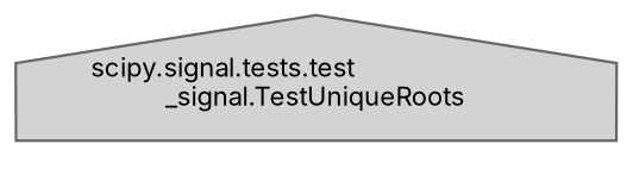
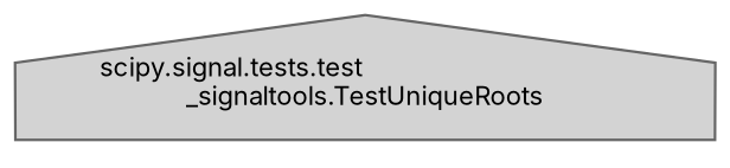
  digraph {
    rankdir=LR
    fontname=Inter
-   n1 [color=grey40 fillcolor=lightgrey fontname=Inter fontsize=10 height=0.2 label="scipy.signal.tests.test\l_signal.TestUniqueRoots" shape=house style=filled width=0.4]
+   n1 [color=grey40 fillcolor=lightgrey fontname=Inter fontsize=10 height=0.2 label="scipy.signal.tests.test\l_signaltools.TestUniqueRoots" shape=house style=filled width=0.4]
  }
